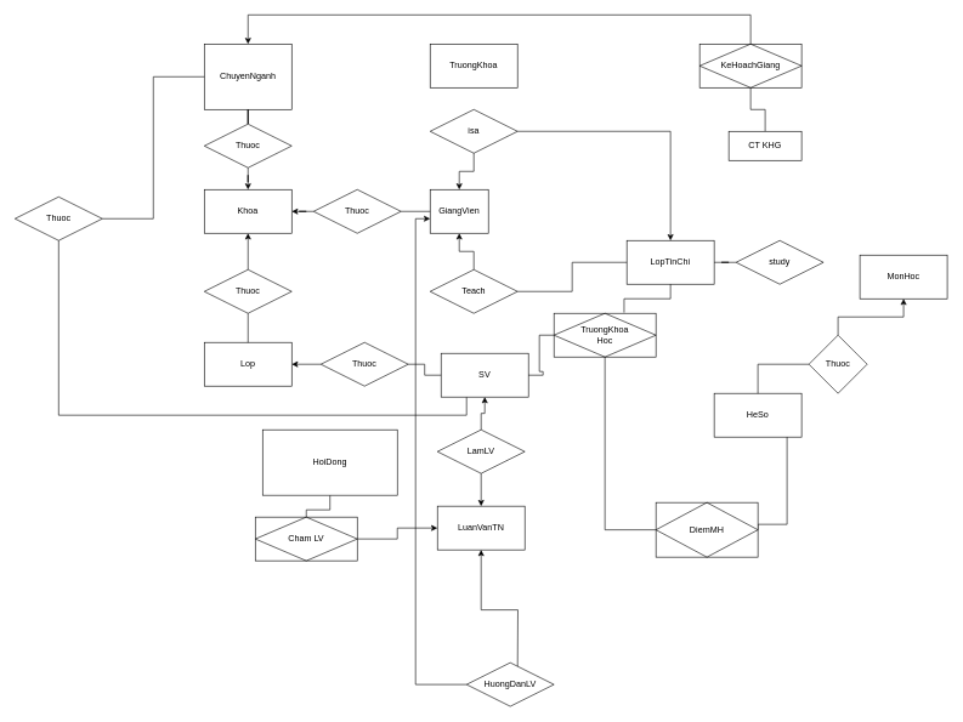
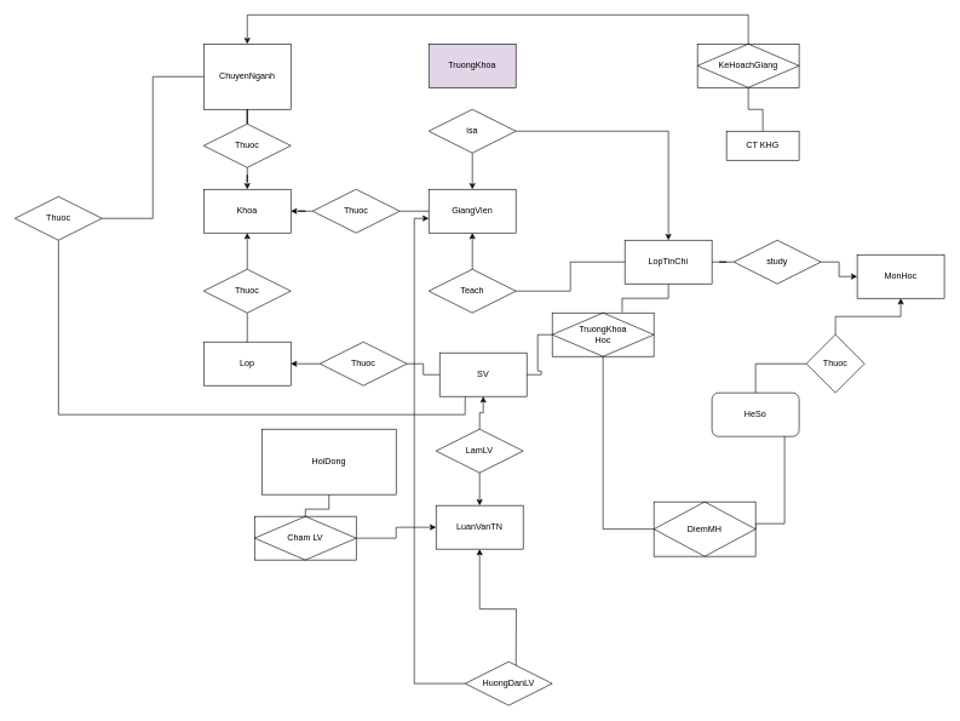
  <mxCell id="0" />
  <mxCell id="1" parent="0" />
  <mxCell id="2" value="Khoa" style="rounded=0;whiteSpace=wrap;html=1;" parent="1" vertex="1"><mxGeometry x="280" y="260" width="120" height="60" as="geometry" /></mxCell>
- <mxCell id="3" value="TruongKhoa" style="rounded=0;whiteSpace=wrap;html=1;" parent="1" vertex="1"><mxGeometry x="590" y="60" width="120" height="60" as="geometry" /></mxCell>
+ <mxCell id="3" value="TruongKhoa" style="rounded=0;whiteSpace=wrap;html=1;fillColor=#e1d5e7;" parent="1" vertex="1"><mxGeometry x="590" y="60" width="120" height="60" as="geometry" /></mxCell>
  <mxCell id="4" value="ChuyenNganh" style="rounded=0;whiteSpace=wrap;html=1;" parent="1" vertex="1"><mxGeometry x="280" y="60" width="120" height="90" as="geometry" /></mxCell>
  <mxCell id="5" value="Lop" style="rounded=0;whiteSpace=wrap;html=1;" parent="1" vertex="1"><mxGeometry x="280" y="470" width="120" height="60" as="geometry" /></mxCell>
  <mxCell id="6" style="edgeStyle=orthogonalEdgeStyle;rounded=0;orthogonalLoop=1;jettySize=auto;html=1;entryX=0.5;entryY=1;entryDx=0;entryDy=0;startArrow=none;startFill=0;endArrow=none;endFill=0;" edge="1" parent="1" source="7" target="58"><mxGeometry relative="1" as="geometry"><Array as="points"><mxPoint x="640" y="570" /><mxPoint x="80" y="570" /></Array></mxGeometry></mxCell>
  <mxCell id="7" value="SV" style="rounded=0;whiteSpace=wrap;html=1;" parent="1" vertex="1"><mxGeometry x="605" y="485" width="120" height="60" as="geometry" /></mxCell>
  <mxCell id="8" value="LopTinChi" style="rounded=0;whiteSpace=wrap;html=1;" parent="1" vertex="1"><mxGeometry x="860" y="330" width="120" height="60" as="geometry" /></mxCell>
  <mxCell id="9" style="edgeStyle=orthogonalEdgeStyle;rounded=0;orthogonalLoop=1;jettySize=auto;html=1;startArrow=classic;startFill=1;endArrow=none;endFill=0;" edge="1" parent="1" source="10"><mxGeometry relative="1" as="geometry"><mxPoint x="640" y="940" as="targetPoint" /><Array as="points"><mxPoint x="570" y="300" /><mxPoint x="570" y="940" /></Array></mxGeometry></mxCell>
- <mxCell id="10" value="GiangVien" style="rounded=0;whiteSpace=wrap;html=1;" parent="1" vertex="1"><mxGeometry x="590" y="260" width="80" height="60" as="geometry" /></mxCell>
+ <mxCell id="10" value="GiangVien" style="rounded=0;whiteSpace=wrap;html=1;" parent="1" vertex="1"><mxGeometry x="590" y="260" width="120" height="60" as="geometry" /></mxCell>
  <mxCell id="11" value="&lt;div&gt;MonHoc&lt;/div&gt;" style="rounded=0;whiteSpace=wrap;html=1;" parent="1" vertex="1"><mxGeometry x="1180" y="350" width="120" height="60" as="geometry" /></mxCell>
- <mxCell id="12" value="HeSo" style="rounded=0;whiteSpace=wrap;html=1;" parent="1" vertex="1"><mxGeometry x="980" y="540" width="120" height="60" as="geometry" /></mxCell>
+ <mxCell id="12" value="HeSo" style="whiteSpace=wrap;html=1;rounded=1;" parent="1" vertex="1"><mxGeometry x="980" y="540" width="120" height="60" as="geometry" /></mxCell>
  <mxCell id="13" value="LuanVanTN" style="rounded=0;whiteSpace=wrap;html=1;" parent="1" vertex="1"><mxGeometry x="600" y="695" width="120" height="60" as="geometry" /></mxCell>
  <mxCell id="14" value="" style="edgeStyle=orthogonalEdgeStyle;rounded=0;orthogonalLoop=1;jettySize=auto;html=1;endArrow=none;endFill=0;" edge="1" parent="1" source="15" target="50"><mxGeometry relative="1" as="geometry" /></mxCell>
  <mxCell id="15" value="HoiDong" style="rounded=0;whiteSpace=wrap;html=1;" parent="1" vertex="1"><mxGeometry x="360" y="590" width="185" height="90" as="geometry" /></mxCell>
  <mxCell id="16" value="" style="edgeStyle=orthogonalEdgeStyle;rounded=0;orthogonalLoop=1;jettySize=auto;html=1;endArrow=none;endFill=0;" parent="1" source="18" target="5" edge="1"><mxGeometry relative="1" as="geometry" /></mxCell>
  <mxCell id="17" value="" style="edgeStyle=orthogonalEdgeStyle;rounded=0;orthogonalLoop=1;jettySize=auto;html=1;" parent="1" source="18" target="2" edge="1"><mxGeometry relative="1" as="geometry" /></mxCell>
  <mxCell id="18" value="Thuoc" style="shape=rhombus;perimeter=rhombusPerimeter;whiteSpace=wrap;html=1;align=center;" parent="1" vertex="1"><mxGeometry x="280" y="370" width="120" height="60" as="geometry" /></mxCell>
  <mxCell id="19" value="" style="edgeStyle=orthogonalEdgeStyle;rounded=0;orthogonalLoop=1;jettySize=auto;html=1;endArrow=none;endFill=0;" parent="1" source="21" target="4" edge="1"><mxGeometry relative="1" as="geometry" /></mxCell>
  <mxCell id="20" value="" style="edgeStyle=orthogonalEdgeStyle;rounded=0;orthogonalLoop=1;jettySize=auto;html=1;" edge="1" parent="1" source="21" target="2"><mxGeometry relative="1" as="geometry" /></mxCell>
  <mxCell id="21" value="Thuoc" style="shape=rhombus;perimeter=rhombusPerimeter;whiteSpace=wrap;html=1;align=center;" parent="1" vertex="1"><mxGeometry x="280" y="170" width="120" height="60" as="geometry" /></mxCell>
  <mxCell id="22" value="" style="edgeStyle=orthogonalEdgeStyle;rounded=0;orthogonalLoop=1;jettySize=auto;html=1;endArrow=none;endFill=0;" parent="1" source="24" target="10" edge="1"><mxGeometry relative="1" as="geometry" /></mxCell>
  <mxCell id="23" value="" style="edgeStyle=orthogonalEdgeStyle;rounded=0;orthogonalLoop=1;jettySize=auto;html=1;" edge="1" parent="1" source="24" target="2"><mxGeometry relative="1" as="geometry" /></mxCell>
  <mxCell id="24" value="Thuoc" style="shape=rhombus;perimeter=rhombusPerimeter;whiteSpace=wrap;html=1;align=center;" parent="1" vertex="1"><mxGeometry x="430" y="260" width="120" height="60" as="geometry" /></mxCell>
  <mxCell id="25" value="" style="edgeStyle=orthogonalEdgeStyle;rounded=0;orthogonalLoop=1;jettySize=auto;html=1;" edge="1" parent="1" source="27" target="8"><mxGeometry relative="1" as="geometry" /></mxCell>
  <mxCell id="26" value="" style="edgeStyle=orthogonalEdgeStyle;rounded=0;orthogonalLoop=1;jettySize=auto;html=1;" edge="1" parent="1" source="27" target="10"><mxGeometry relative="1" as="geometry" /></mxCell>
  <mxCell id="27" value="isa" style="shape=rhombus;perimeter=rhombusPerimeter;whiteSpace=wrap;html=1;align=center;" parent="1" vertex="1"><mxGeometry x="590" y="150" width="120" height="60" as="geometry" /></mxCell>
  <mxCell id="28" value="" style="edgeStyle=orthogonalEdgeStyle;rounded=0;orthogonalLoop=1;jettySize=auto;html=1;endArrow=classic;endFill=1;" parent="1" source="30" target="5" edge="1"><mxGeometry relative="1" as="geometry" /></mxCell>
  <mxCell id="29" value="" style="edgeStyle=orthogonalEdgeStyle;rounded=0;orthogonalLoop=1;jettySize=auto;html=1;endArrow=none;endFill=0;" parent="1" source="30" target="7" edge="1"><mxGeometry relative="1" as="geometry" /></mxCell>
  <mxCell id="30" value="Thuoc" style="shape=rhombus;perimeter=rhombusPerimeter;whiteSpace=wrap;html=1;align=center;" parent="1" vertex="1"><mxGeometry x="440" y="470" width="120" height="60" as="geometry" /></mxCell>
  <mxCell id="31" value="" style="edgeStyle=orthogonalEdgeStyle;rounded=0;orthogonalLoop=1;jettySize=auto;html=1;endArrow=none;endFill=0;exitX=0;exitY=0.5;exitDx=0;exitDy=0;" parent="1" source="33" target="7" edge="1"><mxGeometry relative="1" as="geometry"><mxPoint x="770" y="460" as="sourcePoint" /></mxGeometry></mxCell>
  <mxCell id="32" value="" style="edgeStyle=orthogonalEdgeStyle;rounded=0;orthogonalLoop=1;jettySize=auto;html=1;endArrow=none;endFill=0;exitX=0.688;exitY=-0.017;exitDx=0;exitDy=0;exitPerimeter=0;" parent="1" source="33" target="8" edge="1"><mxGeometry relative="1" as="geometry"><mxPoint x="830" y="430" as="sourcePoint" /></mxGeometry></mxCell>
  <mxCell id="33" value="&lt;div&gt;TruongKhoa&lt;/div&gt;Hoc" style="shape=associativeEntity;whiteSpace=wrap;html=1;align=center;" parent="1" vertex="1"><mxGeometry x="760" y="430" width="140" height="60" as="geometry" /></mxCell>
  <mxCell id="34" value="" style="edgeStyle=orthogonalEdgeStyle;rounded=0;orthogonalLoop=1;jettySize=auto;html=1;endArrow=none;endFill=0;exitX=0;exitY=0.5;exitDx=0;exitDy=0;entryX=0.5;entryY=1;entryDx=0;entryDy=0;" parent="1" source="54" target="33" edge="1"><mxGeometry relative="1" as="geometry"><mxPoint x="900" y="720" as="sourcePoint" /><mxPoint x="830" y="670" as="targetPoint" /></mxGeometry></mxCell>
  <mxCell id="35" value="" style="edgeStyle=orthogonalEdgeStyle;rounded=0;orthogonalLoop=1;jettySize=auto;html=1;endArrow=none;endFill=0;exitX=1;exitY=0.5;exitDx=0;exitDy=0;" parent="1" source="54" target="12" edge="1"><mxGeometry relative="1" as="geometry"><mxPoint x="1020" y="720" as="sourcePoint" /><Array as="points"><mxPoint x="1080" y="720" /></Array></mxGeometry></mxCell>
  <mxCell id="36" style="edgeStyle=orthogonalEdgeStyle;rounded=0;orthogonalLoop=1;jettySize=auto;html=1;entryX=0.5;entryY=1;entryDx=0;entryDy=0;endArrow=classic;endFill=1;" parent="1" source="38" target="10" edge="1"><mxGeometry relative="1" as="geometry" /></mxCell>
  <mxCell id="37" style="edgeStyle=orthogonalEdgeStyle;rounded=0;orthogonalLoop=1;jettySize=auto;html=1;entryX=0;entryY=0.5;entryDx=0;entryDy=0;startArrow=none;startFill=0;endArrow=none;endFill=0;" edge="1" parent="1" source="38" target="8"><mxGeometry relative="1" as="geometry" /></mxCell>
  <mxCell id="38" value="Teach" style="shape=rhombus;perimeter=rhombusPerimeter;whiteSpace=wrap;html=1;align=center;" parent="1" vertex="1"><mxGeometry x="590" y="370" width="120" height="60" as="geometry" /></mxCell>
  <mxCell id="39" value="" style="edgeStyle=orthogonalEdgeStyle;rounded=0;orthogonalLoop=1;jettySize=auto;html=1;endArrow=none;endFill=0;" parent="1" source="41" target="8" edge="1"><mxGeometry relative="1" as="geometry" /></mxCell>
+ <mxCell id="40" style="edgeStyle=orthogonalEdgeStyle;rounded=0;orthogonalLoop=1;jettySize=auto;html=1;entryX=0;entryY=0.5;entryDx=0;entryDy=0;endArrow=classic;endFill=1;exitX=1;exitY=0.5;exitDx=0;exitDy=0;exitPerimeter=0;" edge="1" parent="1" source="41" target="11"><mxGeometry relative="1" as="geometry" /></mxCell>
  <mxCell id="41" value="study" style="shape=rhombus;perimeter=rhombusPerimeter;whiteSpace=wrap;html=1;align=center;" parent="1" vertex="1"><mxGeometry x="1010" y="330" width="120" height="60" as="geometry" /></mxCell>
  <mxCell id="42" style="edgeStyle=orthogonalEdgeStyle;rounded=0;orthogonalLoop=1;jettySize=auto;html=1;entryX=0.5;entryY=0;entryDx=0;entryDy=0;endArrow=none;endFill=0;" edge="1" parent="1" source="44" target="12"><mxGeometry relative="1" as="geometry" /></mxCell>
  <mxCell id="43" style="edgeStyle=orthogonalEdgeStyle;rounded=0;orthogonalLoop=1;jettySize=auto;html=1;entryX=0.5;entryY=1;entryDx=0;entryDy=0;" edge="1" parent="1" source="44" target="11"><mxGeometry relative="1" as="geometry" /></mxCell>
  <mxCell id="44" value="Thuoc" style="rhombus;whiteSpace=wrap;html=1;" vertex="1" parent="1"><mxGeometry x="1110" y="460" width="80" height="80" as="geometry" /></mxCell>
  <mxCell id="45" style="edgeStyle=orthogonalEdgeStyle;rounded=0;orthogonalLoop=1;jettySize=auto;html=1;entryX=0.5;entryY=0;entryDx=0;entryDy=0;" edge="1" parent="1" source="47" target="13"><mxGeometry relative="1" as="geometry" /></mxCell>
  <mxCell id="46" style="edgeStyle=orthogonalEdgeStyle;rounded=0;orthogonalLoop=1;jettySize=auto;html=1;entryX=0.5;entryY=1;entryDx=0;entryDy=0;" edge="1" parent="1" source="47" target="7"><mxGeometry relative="1" as="geometry" /></mxCell>
  <mxCell id="47" value="&lt;div&gt;LamLV&lt;/div&gt;" style="shape=rhombus;perimeter=rhombusPerimeter;whiteSpace=wrap;html=1;align=center;" vertex="1" parent="1"><mxGeometry x="600" y="590" width="120" height="60" as="geometry" /></mxCell>
  <mxCell id="48" style="edgeStyle=orthogonalEdgeStyle;rounded=0;orthogonalLoop=1;jettySize=auto;html=1;entryX=0.5;entryY=1;entryDx=0;entryDy=0;" edge="1" parent="1" target="13"><mxGeometry relative="1" as="geometry"><mxPoint x="710" y="920" as="sourcePoint" /></mxGeometry></mxCell>
  <mxCell id="49" style="edgeStyle=orthogonalEdgeStyle;rounded=0;orthogonalLoop=1;jettySize=auto;html=1;" edge="1" parent="1" source="50" target="13"><mxGeometry relative="1" as="geometry" /></mxCell>
  <mxCell id="50" value="Cham LV" style="shape=associativeEntity;whiteSpace=wrap;html=1;align=center;" vertex="1" parent="1"><mxGeometry x="350" y="710" width="140" height="60" as="geometry" /></mxCell>
  <mxCell id="51" style="edgeStyle=orthogonalEdgeStyle;rounded=0;orthogonalLoop=1;jettySize=auto;html=1;exitX=0.5;exitY=0;exitDx=0;exitDy=0;entryX=0.5;entryY=0;entryDx=0;entryDy=0;endArrow=classic;endFill=1;" edge="1" parent="1" source="53" target="4"><mxGeometry relative="1" as="geometry"><Array as="points"><mxPoint x="1030" y="20" /><mxPoint x="340" y="20" /></Array></mxGeometry></mxCell>
  <mxCell id="52" style="edgeStyle=orthogonalEdgeStyle;rounded=0;orthogonalLoop=1;jettySize=auto;html=1;entryX=0.5;entryY=0;entryDx=0;entryDy=0;startArrow=none;startFill=0;endArrow=none;endFill=0;" edge="1" parent="1" source="53" target="55"><mxGeometry relative="1" as="geometry" /></mxCell>
  <mxCell id="53" value="KeHoachGiang" style="shape=associativeEntity;whiteSpace=wrap;html=1;align=center;" vertex="1" parent="1"><mxGeometry x="960" y="60" width="140" height="60" as="geometry" /></mxCell>
  <mxCell id="54" value="&lt;div&gt;DiemMH&lt;br&gt;&lt;/div&gt;" style="shape=associativeEntity;whiteSpace=wrap;html=1;align=center;" vertex="1" parent="1"><mxGeometry x="900" y="690" width="140" height="75" as="geometry" /></mxCell>
  <mxCell id="55" value="CT KHG" style="whiteSpace=wrap;html=1;align=center;" vertex="1" parent="1"><mxGeometry x="1000" y="180" width="100" height="40" as="geometry" /></mxCell>
  <mxCell id="56" value="HuongDanLV" style="shape=rhombus;perimeter=rhombusPerimeter;whiteSpace=wrap;html=1;align=center;" vertex="1" parent="1"><mxGeometry x="640" y="910" width="120" height="60" as="geometry" /></mxCell>
  <mxCell id="57" style="edgeStyle=orthogonalEdgeStyle;rounded=0;orthogonalLoop=1;jettySize=auto;html=1;entryX=0;entryY=0.5;entryDx=0;entryDy=0;startArrow=none;startFill=0;endArrow=none;endFill=0;" edge="1" parent="1" source="58" target="4"><mxGeometry relative="1" as="geometry" /></mxCell>
  <mxCell id="58" value="Thuoc" style="shape=rhombus;perimeter=rhombusPerimeter;whiteSpace=wrap;html=1;align=center;" vertex="1" parent="1"><mxGeometry x="20" y="270" width="120" height="60" as="geometry" /></mxCell>
